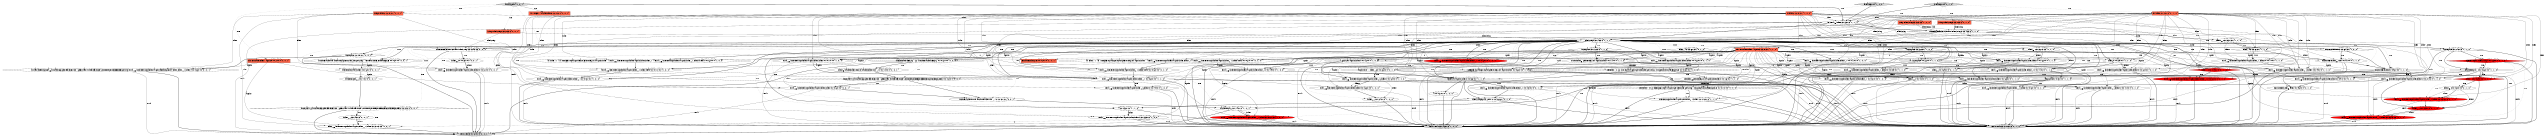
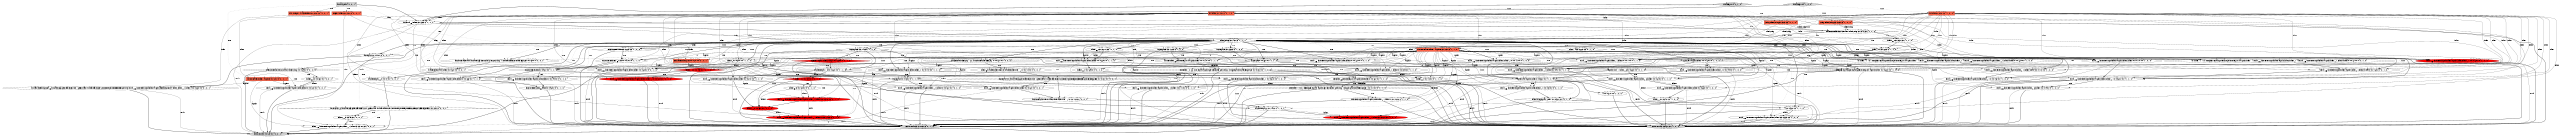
  digraph {
    node [fillcolor=white shape=ellipse style=filled]
    edge [style=bold]
    n1 [label="!encounterBetween@@@93@@@['1', '1', '0']" shape=diamond]
    n2 [label="encounterBetween = false@@@96@@@['0', '1', '0']"]
    n3 [label="result += insertReturnAndIndent(argList,index,indent)@@@94@@@['0', '1', '0']"]
    n4 [fillcolor=lightgray label="return result@@@95@@@['1', '0', '0']"]
    n5 [fillcolor=lightgray label="return result@@@100@@@['0', '1', '0']"]
    n6 [fillcolor=red label="indent++@@@33@@@['0', '1', '0']"]
    n7 [fillcolor=red label="result += insertReturnAndIndent(argList,result + 1,indent)@@@34@@@['0', '1', '0']"]
    n8 [label="!isCompact@@@13@@@['1', '1', '0']" shape=diamond]
    n9 [label="functionBracket.add(formatterCfg.isFunction(prev.getString())? Boolean.TRUE: Boolean.FALSE)@@@5@@@['0', '0', '1']"]
    n10 [label="nextIndex > 0 && \"OR\".equals(argList.get(nextIndex).getString().toUpperCase(Locale.ENGLISH))@@@15@@@['1', '1', '0']" shape=diamond]
    n11 [label="int nextIndex = getNextKeyword(argList,index)@@@14@@@['1', '1', '0']"]
    n12 [label="bracketIndent.add(indent)@@@6@@@['0', '0', '1']"]
    n13 [label="nextIndex = getNextKeyword(argList,nextIndex)@@@16@@@['1', '1', '0']"]
    n14 [label="nextIndex > 0 && \"REPLACE\".equals(argList.get(nextIndex).getString().toUpperCase(Locale.ENGLISH))@@@17@@@['1', '1', '0']" shape=diamond]
    n15 [label="result += insertReturnAndIndent(argList,index + 3,indent)@@@79@@@['1', '0', '0']"]
    n16 [label="result += insertReturnAndIndent(argList,index,indent + 1)@@@75@@@['1', '0', '0']"]
    n17 [label="result += insertReturnAndIndent(argList,index,indent)@@@55@@@['1', '0', '0']"]
    n18 [label="!encounterBetween@@@88@@@['1', '0', '0']" shape=diamond]
    n19 [label="encounterBetween = true@@@91@@@['1', '1', '0']"]
    n20 [fillcolor=red label="result += insertReturnAndIndent(argList,index + 1,indent)@@@28@@@['1', '0', '0']"]
    n21 [label="index += insertReturnAndIndent(argList,index + 1,indent)@@@10@@@['0', '0', '1']"]
    n22 [fillcolor=lightgray label="return result@@@34@@@['0', '0', '1']"]
    n23 [fillcolor=red label="result += insertReturnAndIndent(argList,index,indent - 1)@@@46@@@['1', '0', '0']"]
    n24 [fillcolor=red label="index > 0@@@49@@@['0', '1', '0']" shape=diamond]
    n25 [fillcolor=red label="result += insertReturnAndIndent(argList,index,indent - 1)@@@50@@@['0', '1', '0']"]
    n26 [label="int result = index@@@3@@@['1', '1', '1']"]
    n27 [label="statementDelimiters.contains(tokenString)@@@4@@@['1', '1', '0']" shape=diamond]
    n28 [label="tokenString@@@4@@@['1', '1', '1']" shape=diamond]
    n29 [label="index > 0@@@6@@@['1', '1', '0']" shape=diamond]
    n30 [label="result += insertReturnAndIndent(argList,index + 1,indent)@@@9@@@['1', '1', '0']"]
    n31 [label="indent = 0@@@5@@@['1', '1', '0']"]
    n32 [label="result += insertReturnAndIndent(argList,index,indent)@@@88@@@['1', '1', '0']"]
    n33 [label="indent++@@@89@@@['0', '1', '0']"]
    n34 [label="bracketsDepth++@@@7@@@['0', '0', '1']"]
    n35 [label="!isCompact && formatterCfg.getPreferenceStore().getBoolean(ModelPreferences.SQL_FORMAT_BREAK_BEFORE_CLOSE_BRACKET)@@@8@@@['0', '0', '1']" shape=diamond]
    n36 [label="{result += insertReturnAndIndent(argList,index + 1,indent)break}@@@76@@@['0', '1', '0']"]
    n37 [label="result += insertReturnAndIndent(argList,index,indent + 1)@@@80@@@['1', '1', '0']"]
    n38 [label="!isCompact@@@45@@@['1', '1', '0']" shape=diamond]
    n39 [label="result += insertReturnAndIndent(argList,index + 3,indent)@@@84@@@['1', '1', '0']"]
    n40 [label="isJoinStart(argList,index)@@@53@@@['1', '1', '0']" shape=diamond]
    n41 [label="tokenString.equals(\"JOIN\")@@@56@@@['0', '1', '0']" shape=diamond]
    n42 [label="{}@@@56@@@['1', '1', '0']"]
    n43 [label="indent -= 2@@@87@@@['0', '1', '0']"]
    n44 [label="!isCompact@@@35@@@['1', '0', '0']" shape=diamond]
    n45 [label="!bracketIndent.isEmpty() && !functionBracket.isEmpty()@@@13@@@['0', '0', '1']" shape=diamond]
    n46 [label="!isCompact@@@38@@@['1', '1', '0']" shape=diamond]
    n47 [label="result += insertReturnAndIndent(argList,index,indent)@@@83@@@['1', '0', '0']"]
    n48 [label="indent++@@@84@@@['1', '0', '0']"]
    n49 [label="!isCompact@@@24@@@['1', '1', '0']" shape=diamond]
    n50 [label="result += insertReturnAndIndent(argList,index,indent)@@@65@@@['1', '1', '0']"]
    n51 [label="index > 1@@@68@@@['0', '1', '0']" shape=diamond]
    n52 [fillcolor=tomato label="List<FormatterToken> argList@@@2@@@['1', '1', '0']" shape=box]
    n53 [label="{if (index > 1) {if (\"UPDATE\".equalsIgnoreCase(getPrevKeyword(argList,index))) {result += insertReturnAndIndent(argList,index,indent - 1)}}result += insertReturnAndIndent(argList,index + 1,indent)break}@@@67@@@['0', '1', '0']"]
    n54 [label="statementDelimiters.contains(tokenString)@@@29@@@['0', '0', '1']" shape=diamond]
    n55 [label="result += insertReturnAndIndent(argList,index,indent)@@@82@@@['0', '1', '0']"]
    n56 [label="{if (index > 1) {if (\"UPDATE\".equalsIgnoreCase(getPrevKeyword(argList,index))) {result += insertReturnAndIndent(argList,index,indent - 1)}}result += insertReturnAndIndent(argList,index + 1,indent)break}@@@62@@@['1', '0', '0']"]
    n57 [label="{result += insertReturnAndIndent(argList,index + 1,indent)break}@@@71@@@['1', '0', '0']"]
    n58 [label="!isCompact@@@22@@@['0', '0', '1']" shape=diamond]
    n59 [label="result += insertReturnAndIndent(argList,index,indent)@@@60@@@['0', '1', '0']"]
    n60 [label="\"CREATE\".equalsIgnoreCase(getPrevKeyword(argList,index))@@@62@@@['1', '1', '0']" shape=diamond]
    n61 [label="result += insertReturnAndIndent(argList,index,indent - 1)@@@44@@@['1', '1', '0']"]
    n62 [label="result += insertReturnAndIndent(argList,index,indent)@@@77@@@['1', '0', '0']"]
    n63 [label="result += insertReturnAndIndent(argList,index,indent - 1)@@@41@@@['1', '0', '0']"]
    n64 [label="indent--@@@59@@@['1', '1', '0']"]
    n65 [label="isJoinStart(argList,index)@@@48@@@['1', '0', '0']" shape=diamond]
    n66 [fillcolor=tomato label="Integer index@@@2@@@['0', '0', '1']" shape=box]
    n67 [label="{boolean lfBeforeComma = formatterCfg.getPreferenceStore().getBoolean(ModelPreferences.SQL_FORMAT_LF_BEFORE_COMMA)result += insertReturnAndIndent(argList,lfBeforeComma? index: index + 1,indent)}@@@23@@@['0', '0', '1']"]
    n68 [label="result += insertReturnAndIndent(argList,index,indent)@@@31@@@['0', '0', '1']"]
    n69 [label="result += insertReturnAndIndent(argList,index,indent)@@@16@@@['0', '0', '1']"]
    n70 [label="functionBracket.remove(functionBracket.size() - 1)@@@18@@@['0', '0', '1']"]
    n71 [label="bracketsDepth > 0@@@26@@@['1', '1', '0']" shape=diamond]
    n72 [label="bracketsDepth--@@@19@@@['1', '0', '1']"]
    n73 [label="result += insertReturnAndIndent(argList,index,indent)@@@27@@@['1', '1', '0']"]
    n74 [fillcolor=red label="index > 0@@@29@@@['0', '1', '0']" shape=diamond]
    n75 [label="result += insertReturnAndIndent(argList,index,indent - 1)@@@31@@@['1', '0', '0']"]
    n76 [label="indent = 0@@@30@@@['0', '1', '0']"]
    n77 [fillcolor=red label="result += insertReturnAndIndent(argList,index - 1,indent)@@@31@@@['0', '1', '0']"]
    n78 [label="indent = bracketIndent.remove(bracketIndent.size() - 1)@@@14@@@['0', '0', '1']"]
    n79 [label="!isCompact && formatterCfg.getPreferenceStore().getBoolean(ModelPreferences.SQL_FORMAT_BREAK_BEFORE_CLOSE_BRACKET)@@@15@@@['0', '0', '1']" shape=diamond]
    n80 [label="indent++@@@9@@@['0', '0', '1']"]
    n81 [label="result += insertReturnAndIndent(argList,index + 1,indent)@@@46@@@['0', '1', '0']"]
    n82 [label="argList.size() < index + 3@@@83@@@['0', '1', '0']" shape=diamond]
    n83 [label="result += insertReturnAndIndent(argList,index,indent - 1)@@@49@@@['1', '0', '0']"]
    n84 [label="result += insertReturnAndIndent(argList,index,indent - 1)@@@54@@@['0', '1', '0']"]
    n85 [label="{}@@@51@@@['1', '0', '0']"]
    n86 [label="insertReturnAndIndent(argList,nextIndex + 1,indent)@@@18@@@['1', '1', '0']"]
    n87 [fillcolor=tomato label="String tokenString@@@2@@@['0', '1', '0']" shape=box]
    n88 [label="result += insertReturnAndIndent(argList,index - 1,indent)@@@7@@@['1', '1', '0']"]
    n89 [label="indent++@@@40@@@['1', '1', '0']"]
    n90 [label="result += insertReturnAndIndent(argList,index - 1,indent)@@@39@@@['1', '1', '0']"]
    n91 [label="result += insertReturnAndIndent(argList,index + 1,indent)@@@41@@@['0', '1', '0']"]
    n92 [fillcolor=red label="!\"TABLE\".equals(tokenString)@@@25@@@['0', '1', '0']" shape=diamond]
    n93 [label="indent = 0@@@30@@@['0', '0', '1']"]
    n94 [fillcolor=lightgray label="formatKeyword['0', '1', '0']" shape=diamond]
    n95 [fillcolor=tomato label="int index@@@2@@@['0', '1', '0']" shape=box]
    n96 [fillcolor=tomato label="FormatterToken prev@@@2@@@['0', '0', '1']" shape=box]
    n97 [fillcolor=tomato label="int index@@@2@@@['1', '0', '0']" shape=box]
    n98 [fillcolor=tomato label="String tokenString@@@2@@@['1', '0', '0']" shape=box]
    n99 [fillcolor=lightgray label="formatKeyword['1', '0', '0']" shape=diamond]
-   n100 [fillcolor=tomato label="String tokenString@@@2@@@['0', '0', '1']" shape=box]
    n101 [fillcolor=tomato label="List<Integer> bracketIndent@@@2@@@['0', '0', '1']" shape=box]
-   n102 [fillcolor=lightgray label="formatSymbol['0', '0', '1']" shape=diamond]
+   n102 [fillcolor=lightgray label="formatSymbol['0', '0', '1']" shape=box]
    n103 [fillcolor=tomato label="List<FormatterToken> argList@@@2@@@['0', '0', '1']" shape=box]
    n1 -> n2
    n1 -> n3 [label=true style=dotted]
    n1 -> n3
    n1 -> n4
    n2 -> n5
    n3 -> n2
    n3 -> n5 [label=result style=solid]
    n6 -> n7
    n6 -> n7 [label=indent style=solid]
    n7 -> n5 [label=result style=solid]
    n7 -> n5
    n8 -> n4
    n8 -> n5
    n8 -> n9 [label=0 style=dashed]
    n8 -> n10 [label=true style=dotted]
    n8 -> n11 [label=true style=dotted]
    n8 -> n11
    n9 -> n12
    n10 -> n4
    n10 -> n5
    n10 -> n13 [label=true style=dotted]
    n10 -> n13
    n10 -> n14 [label=true style=dotted]
    n11 -> n10 [label=nextIndex style=solid]
    n11 -> n10
    n11 -> n13 [label=nextIndex style=solid]
    n12 -> n34
    n13 -> n14 [label=nextIndex style=solid]
    n13 -> n14
    n13 -> n86 [label=nextIndex style=solid]
    n14 -> n4
    n14 -> n5
    n14 -> n86
    n14 -> n86 [label=true style=dotted]
    n15 -> n4
    n15 -> n4 [label=result style=solid]
    n16 -> n4 [label=result style=solid]
    n16 -> n4
    n17 -> n4 [label=result style=solid]
    n17 -> n4
    n18 -> n1
    n18 -> n19 [label=true style=dotted]
    n18 -> n19
    n19 -> n1
    n19 -> n4 [label=result style=solid]
    n19 -> n5
    n20 -> n4 [label=result style=solid]
    n20 -> n4
    n20 -> n21 [label=0 style=dashed]
    n21 -> n22
    n23 -> n4 [label=result style=solid]
    n23 -> n4
    n23 -> n24 [label=0 style=dashed]
    n24 -> n5
    n24 -> n25
    n24 -> n25 [label=true style=dotted]
    n25 -> n5 [label=result style=solid]
    n25 -> n5
    n26 -> n4 [label=result style=solid]
-   n26 -> n5 [label=result style=solid]
+   n26 -> n5 [label=indent style=solid]
    n26 -> n7 [label=result style=solid]
    n26 -> n22 [label=result style=solid]
    n26 -> n27
    n26 -> n28
    n27 -> n28
    n27 -> n28 [label=false style=dotted]
    n27 -> n29 [label=true style=dotted]
    n27 -> n30 [label=true style=dotted]
    n27 -> n31 [label=true style=dotted]
    n27 -> n31
    n28 -> n1 [label=true style=dotted]
    n28 -> n1
-   n28 -> n2 [label=true style=dotted]
    n28 -> n4
    n28 -> n5
    n28 -> n8
    n28 -> n8 [label=true style=dotted]
    n28 -> n9 [label=true style=dotted]
    n28 -> n9
    n28 -> n12 [label=true style=dotted]
    n28 -> n16 [label=true style=dotted]
    n28 -> n16
    n28 -> n17 [label=true style=dotted]
    n28 -> n18
    n28 -> n18 [label=true style=dotted]
    n28 -> n19 [label=true style=dotted]
    n28 -> n19
    n28 -> n23 [label=true style=dotted]
    n28 -> n23
    n28 -> n24 [label=true style=dotted]
    n28 -> n24
    n28 -> n32 [label=true style=dotted]
    n28 -> n32
    n28 -> n33 [label=true style=dotted]
    n28 -> n34 [label=true style=dotted]
    n28 -> n35 [label=true style=dotted]
    n28 -> n36
    n28 -> n37
    n28 -> n37 [label=true style=dotted]
    n28 -> n38 [label=true style=dotted]
    n28 -> n39
    n28 -> n39 [label=true style=dotted]
    n28 -> n40 [label=true style=dotted]
    n28 -> n40
    n28 -> n41 [label=true style=dotted]
    n28 -> n42 [label=true style=dotted]
    n28 -> n42
    n28 -> n43
    n28 -> n43 [label=true style=dotted]
    n28 -> n44
    n28 -> n44 [label=true style=dotted]
    n28 -> n45
    n28 -> n45 [label=true style=dotted]
    n28 -> n46
    n28 -> n46 [label=true style=dotted]
    n28 -> n47 [label=true style=dotted]
    n28 -> n48 [label=true style=dotted]
    n28 -> n49 [label=true style=dotted]
    n28 -> n49
    n28 -> n50 [label=true style=dotted]
    n28 -> n50
    n28 -> n51 [label=true style=dotted]
    n28 -> n52 [label=true style=dotted]
    n28 -> n53
    n28 -> n54 [label=true style=dotted]
    n28 -> n54
    n28 -> n55 [label=true style=dotted]
    n28 -> n55
    n28 -> n56
    n28 -> n57
    n28 -> n58 [label=true style=dotted]
    n28 -> n58
    n28 -> n59 [label=true style=dotted]
    n28 -> n60 [label=true style=dotted]
    n28 -> n60
    n28 -> n61
    n28 -> n61 [label=true style=dotted]
    n28 -> n62
    n28 -> n62 [label=true style=dotted]
    n28 -> n63 [label=true style=dotted]
    n28 -> n63
    n28 -> n64
    n28 -> n64 [label=true style=dotted]
    n28 -> n65 [label=true style=dotted]
    n28 -> n65
    n29 -> n30
    n29 -> n88 [label=true style=dotted]
    n29 -> n88
    n30 -> n4
    n30 -> n4 [label=result style=solid]
    n30 -> n5 [label=result style=solid]
    n30 -> n5
    n31 -> n29
    n31 -> n30 [label=indent style=solid]
    n31 -> n88 [label=indent style=solid]
    n32 -> n4
    n32 -> n5 [label=result style=solid]
    n32 -> n33
    n33 -> n5
    n34 -> n35
    n35 -> n21 [label=true style=dotted]
    n35 -> n22
    n35 -> n80
    n35 -> n80 [label=true style=dotted]
    n36 -> n37
    n37 -> n4
    n37 -> n5
    n37 -> n5 [label=result style=solid]
    n37 -> n15 [label=true style=dotted]
    n37 -> n15
    n38 -> n4
    n38 -> n4 [label=result style=solid]
    n38 -> n5
    n38 -> n81 [label=true style=dotted]
    n38 -> n81
    n39 -> n5
    n39 -> n5 [label=result style=solid]
    n39 -> n47
    n39 -> n47 [label=indent style=solid]
    n39 -> n48 [label=indent style=solid]
    n40 -> n4
    n40 -> n41
    n40 -> n84
    n40 -> n84 [label=true style=dotted]
    n40 -> n85
    n41 -> n5
    n41 -> n42
    n42 -> n5
    n42 -> n17 [label=indent style=solid]
    n42 -> n17
    n43 -> n32 [label=indent style=solid]
    n43 -> n32
    n43 -> n33 [label=indent style=solid]
-   n44 -> n4
+   n98 -> n4
    n44 -> n45 [label=0 style=dashed]
    n44 -> n46
    n44 -> n46 [label=true style=dotted]
    n44 -> n89 [label=true style=dotted]
    n44 -> n90 [label=true style=dotted]
    n45 -> n22
    n45 -> n70 [label=true style=dotted]
    n45 -> n72 [label=true style=dotted]
    n45 -> n78 [label=true style=dotted]
    n45 -> n78
    n45 -> n79 [label=true style=dotted]
    n46 -> n5
    n46 -> n89 [label=true style=dotted]
    n46 -> n90 [label=true style=dotted]
    n46 -> n90
    n46 -> n91 [label=true style=dotted]
    n47 -> n4 [label=result style=solid]
    n47 -> n48
    n48 -> n4
    n49 -> n4
    n49 -> n5
    n49 -> n71 [label=true style=dotted]
    n49 -> n71
    n49 -> n92
    n49 -> n92 [label=true style=dotted]
    n50 -> n5
    n50 -> n5 [label=result style=solid]
    n52 -> n3 [label=argList style=solid]
    n52 -> n7 [label=argList style=solid]
    n52 -> n11 [label=argList style=solid]
    n52 -> n13 [label=argList style=solid]
    n52 -> n15 [label=argList style=solid]
    n52 -> n16 [label=argList style=solid]
    n52 -> n17 [label=argList style=solid]
    n52 -> n19 [label=argList style=solid]
    n52 -> n20 [label=argList style=solid]
    n52 -> n23 [label=argList style=solid]
    n52 -> n25 [label=argList style=solid]
    n52 -> n30 [label=argList style=solid]
    n52 -> n32 [label=argList style=solid]
    n52 -> n36 [label=argList style=solid]
    n52 -> n37 [label=argList style=solid]
    n52 -> n38 [label=argList style=solid]
    n52 -> n39 [label=argList style=solid]
    n52 -> n40 [label=argList style=solid]
    n52 -> n46 [label=argList style=solid]
    n52 -> n47 [label=argList style=solid]
    n52 -> n50 [label=argList style=solid]
    n52 -> n53 [label=argList style=solid]
    n52 -> n55 [label=argList style=solid]
    n52 -> n56 [label=argList style=solid]
    n52 -> n57 [label=argList style=solid]
    n52 -> n59 [label=argList style=solid]
    n52 -> n60 [label=argList style=solid]
    n52 -> n61 [label=argList style=solid]
    n52 -> n62 [label=argList style=solid]
    n52 -> n63 [label=argList style=solid]
    n52 -> n64 [label=argList style=solid]
    n52 -> n65 [label=argList style=solid]
    n52 -> n73 [label=argList style=solid]
    n52 -> n75 [label=argList style=solid]
    n52 -> n77 [label=argList style=solid]
    n52 -> n81 [label=argList style=solid]
    n52 -> n83 [label=argList style=solid]
    n52 -> n84 [label=argList style=solid]
    n52 -> n86 [label=argList style=solid]
    n52 -> n88 [label=argList style=solid]
    n52 -> n89 [label=argList style=solid]
    n52 -> n90 [label=argList style=solid]
    n52 -> n91 [label=argList style=solid]
    n52 -> n96 [label=0 style=dashed]
    n53 -> n36
    n54 -> n22
    n54 -> n68 [label=true style=dotted]
    n54 -> n93 [label=true style=dotted]
    n54 -> n93
    n55 -> n5 [label=result style=solid]
    n55 -> n82
    n56 -> n57
    n57 -> n16
    n58 -> n22
    n58 -> n67
    n59 -> n5 [label=result style=solid]
    n59 -> n5
    n60 -> n4 [label=result style=solid]
    n60 -> n4
    n60 -> n5
    n60 -> n50
    n61 -> n4
    n61 -> n5 [label=result style=solid]
    n61 -> n38
    n61 -> n38 [label=true style=dotted]
    n62 -> n4 [label=result style=solid]
    n62 -> n37
    n63 -> n4 [label=result style=solid]
    n63 -> n61
    n64 -> n4
    n64 -> n59 [label=indent style=solid]
    n64 -> n59
    n64 -> n60
    n65 -> n40
    n65 -> n83 [label=true style=dotted]
    n65 -> n83
    n66 -> n21 [label=index style=solid]
    n66 -> n26 [label=index style=solid]
    n66 -> n67 [label=index style=solid]
    n66 -> n68 [label=index style=solid]
    n66 -> n69 [label=index style=solid]
    n67 -> n22 [label=result style=solid]
    n67 -> n22
    n68 -> n22 [label=result style=solid]
    n68 -> n22
    n69 -> n22 [label=result style=solid]
    n69 -> n70
    n70 -> n72
    n71 -> n20 [label=true style=dotted]
    n71 -> n72 [label=true style=dotted]
    n71 -> n73
    n71 -> n73 [label=true style=dotted]
    n71 -> n74 [label=false style=dotted]
    n71 -> n74
    n71 -> n75
    n71 -> n75 [label=false style=dotted]
    n72 -> n20 [label=indent style=solid]
    n72 -> n20
    n72 -> n22
    n73 -> n6
    n73 -> n7 [label=result style=solid]
    n73 -> n72
    n74 -> n6
    n74 -> n76
    n74 -> n76 [label=true style=dotted]
    n74 -> n77 [label=true style=dotted]
    n75 -> n4 [label=result style=solid]
    n75 -> n4
    n76 -> n6 [label=indent style=solid]
    n76 -> n77
    n76 -> n77 [label=indent style=solid]
    n77 -> n6
    n77 -> n7 [label=result style=solid]
    n78 -> n69 [label=indent style=solid]
    n78 -> n79
    n79 -> n69
    n79 -> n69 [label=true style=dotted]
    n79 -> n70
    n80 -> n21
    n80 -> n21 [label=indent style=solid]
    n81 -> n5 [label=result style=solid]
    n81 -> n5
    n82 -> n5
    n82 -> n39 [label=true style=dotted]
    n82 -> n39
    n83 -> n4 [label=result style=solid]
    n83 -> n40
    n84 -> n5 [label=result style=solid]
    n84 -> n41
    n85 -> n4
    n86 -> n4
    n86 -> n5
    n87 -> n27 [label=tokenString style=solid]
    n87 -> n28 [label=tokenString style=solid]
    n88 -> n30
    n89 -> n4 [label=result style=solid]
    n89 -> n4
    n89 -> n91 [label=indent style=solid]
    n89 -> n91
    n90 -> n79 [label=0 style=dashed]
    n90 -> n89
    n90 -> n89 [label=indent style=solid]
    n91 -> n5 [label=result style=solid]
    n91 -> n5
    n92 -> n5
    n92 -> n6 [label=true style=dotted]
    n92 -> n7 [label=true style=dotted]
    n92 -> n71 [label=true style=dotted]
    n92 -> n71
    n93 -> n68
    n93 -> n68 [label=indent style=solid]
    n94 -> n26
    n94 -> n52 [label=true style=dotted]
    n94 -> n87 [label=true style=dotted]
    n94 -> n95 [label=true style=dotted]
    n95 -> n3 [label=index style=solid]
    n95 -> n11 [label=index style=solid]
    n95 -> n24 [label=index style=solid]
    n95 -> n25 [label=index style=solid]
    n95 -> n26 [label=index style=solid]
    n95 -> n29 [label=index style=solid]
    n95 -> n30 [label=index style=solid]
    n95 -> n32 [label=index style=solid]
    n95 -> n36 [label=index style=solid]
    n95 -> n37 [label=index style=solid]
    n95 -> n39 [label=index style=solid]
    n95 -> n40 [label=index style=solid]
    n95 -> n50 [label=index style=solid]
    n95 -> n53 [label=index style=solid]
    n95 -> n55 [label=index style=solid]
    n95 -> n59 [label=index style=solid]
    n95 -> n60 [label=index style=solid]
    n95 -> n61 [label=index style=solid]
    n95 -> n73 [label=index style=solid]
    n95 -> n74 [label=index style=solid]
    n95 -> n77 [label=index style=solid]
    n95 -> n81 [label=index style=solid]
    n95 -> n82 [label=index style=solid]
    n95 -> n84 [label=index style=solid]
    n95 -> n88 [label=index style=solid]
    n95 -> n90 [label=index style=solid]
    n95 -> n91 [label=index style=solid]
    n97 -> n11 [label=index style=solid]
    n97 -> n15 [label=index style=solid]
    n97 -> n16 [label=index style=solid]
    n97 -> n17 [label=index style=solid]
    n97 -> n19 [label=index style=solid]
    n97 -> n20 [label=index style=solid]
    n97 -> n23 [label=index style=solid]
    n97 -> n26 [label=index style=solid]
    n97 -> n29 [label=index style=solid]
    n97 -> n30 [label=index style=solid]
    n97 -> n37 [label=index style=solid]
    n97 -> n38 [label=index style=solid]
    n97 -> n46 [label=index style=solid]
    n97 -> n47 [label=index style=solid]
    n97 -> n56 [label=index style=solid]
    n97 -> n57 [label=index style=solid]
    n97 -> n60 [label=index style=solid]
    n97 -> n62 [label=index style=solid]
    n97 -> n63 [label=index style=solid]
    n97 -> n64 [label=index style=solid]
    n97 -> n65 [label=index style=solid]
    n97 -> n73 [label=index style=solid]
    n97 -> n75 [label=index style=solid]
    n97 -> n83 [label=index style=solid]
    n97 -> n88 [label=index style=solid]
    n97 -> n89 [label=index style=solid]
    n98 -> n27 [label=tokenString style=solid]
    n98 -> n28 [label=tokenString style=solid]
    n99 -> n26
    n99 -> n52 [label=true style=dotted]
    n99 -> n97 [label=true style=dotted]
    n99 -> n98 [label=true style=dotted]
-   n100 -> n28 [label=tokenString style=solid]
-   n100 -> n54 [label=tokenString style=solid]
    n102 -> n26
    n102 -> n66 [label=true style=dotted]
    n102 -> n96 [label=true style=dotted]
-   n102 -> n100 [label=true style=dotted]
    n102 -> n101 [label=true style=solid]
    n102 -> n103 [label=true style=dotted]
    n103 -> n21 [label=argList style=solid]
    n103 -> n67 [label=argList style=solid]
    n103 -> n68 [label=argList style=solid]
    n103 -> n69 [label=argList style=solid]
  }
